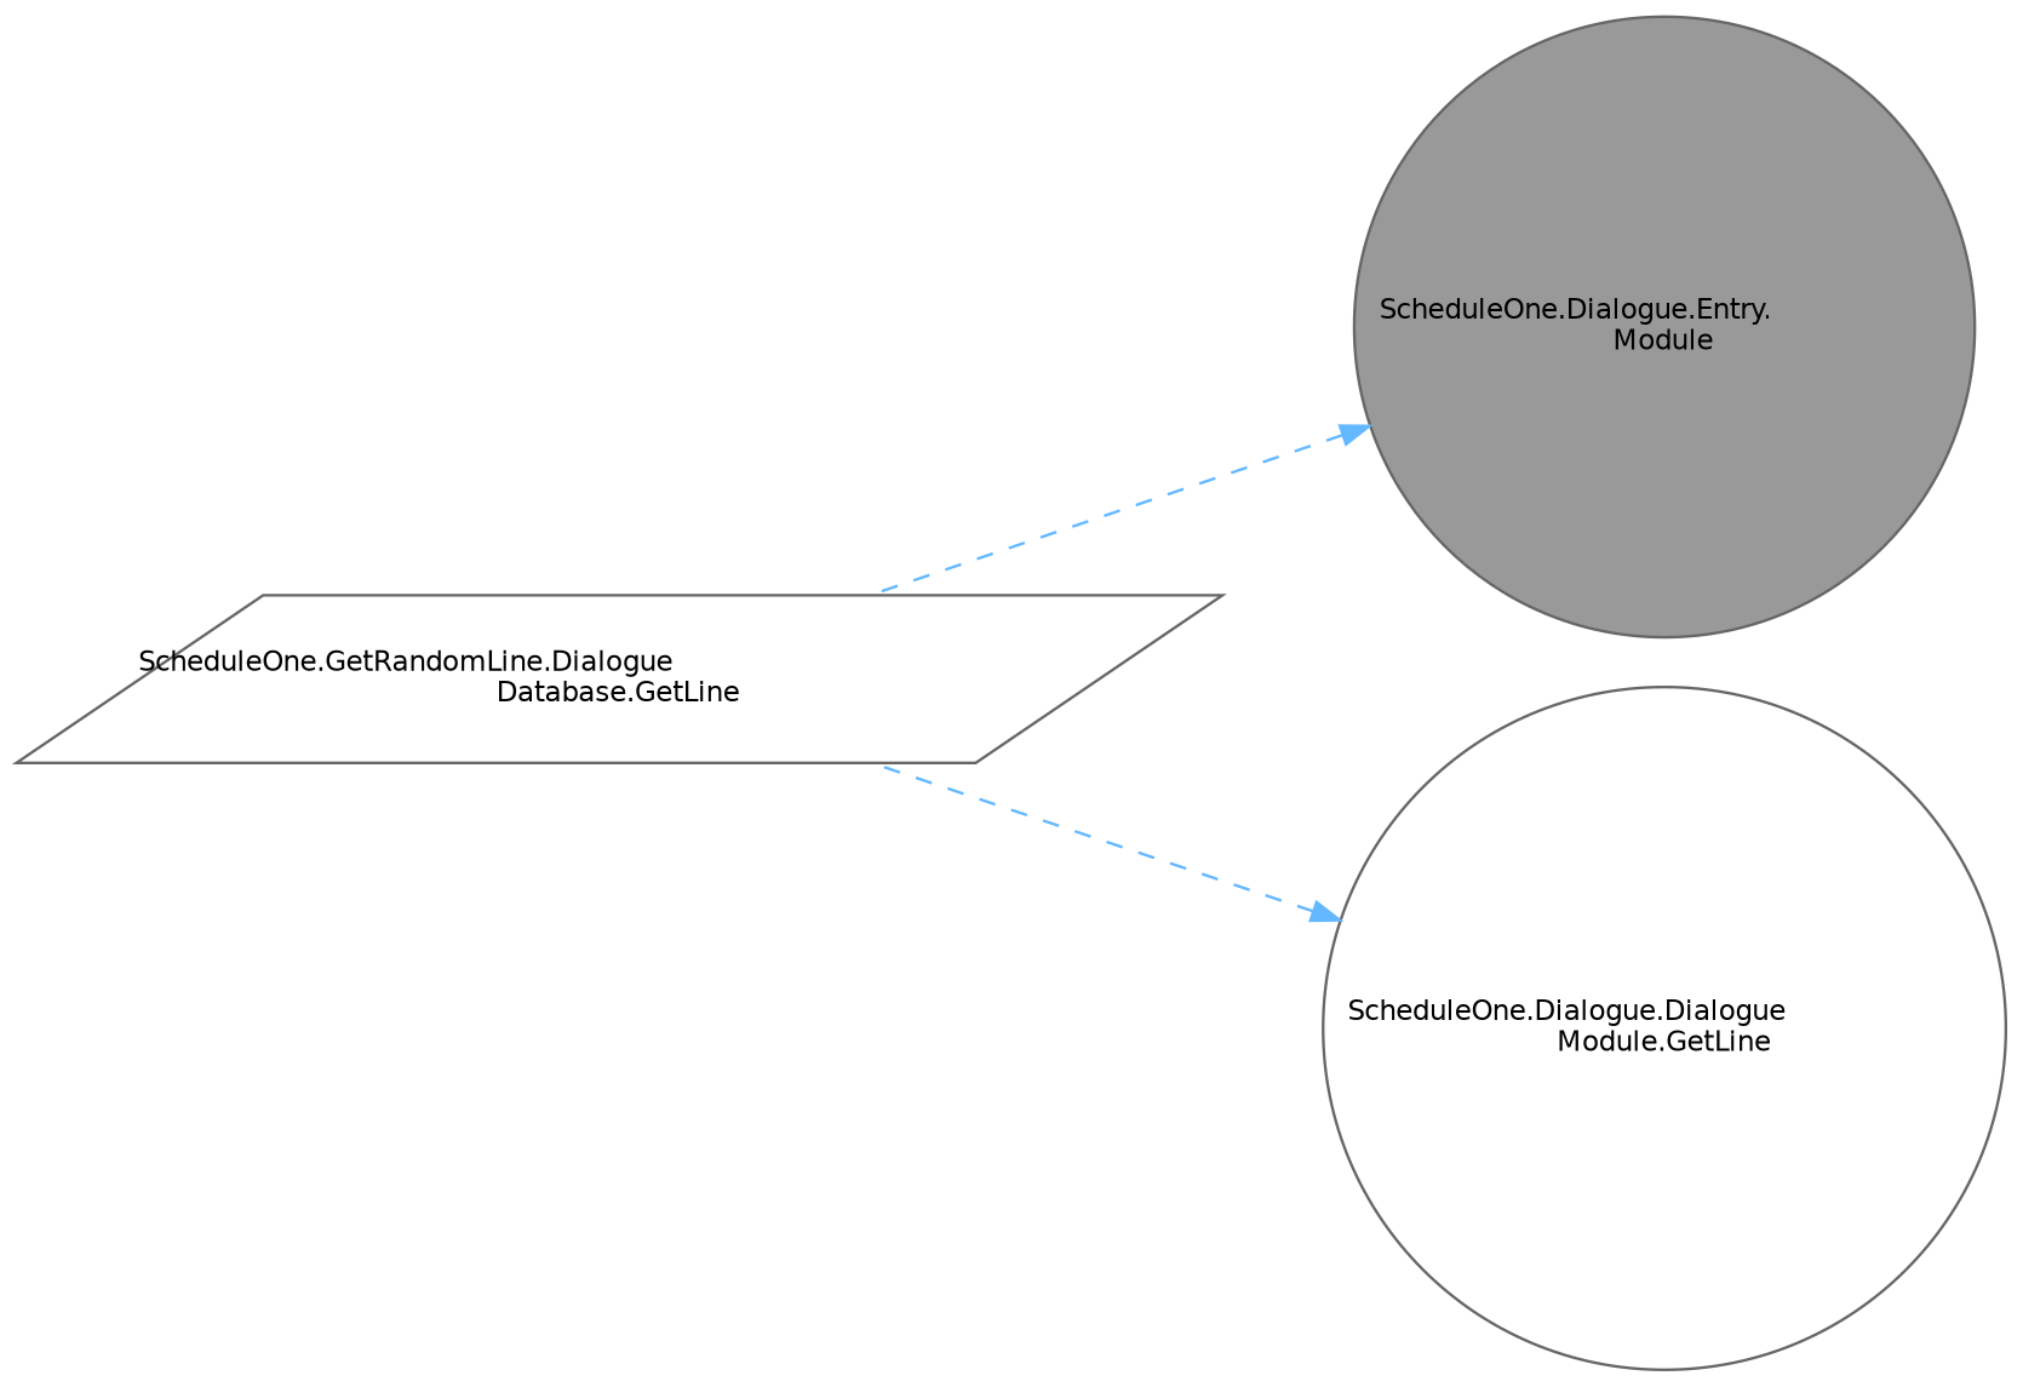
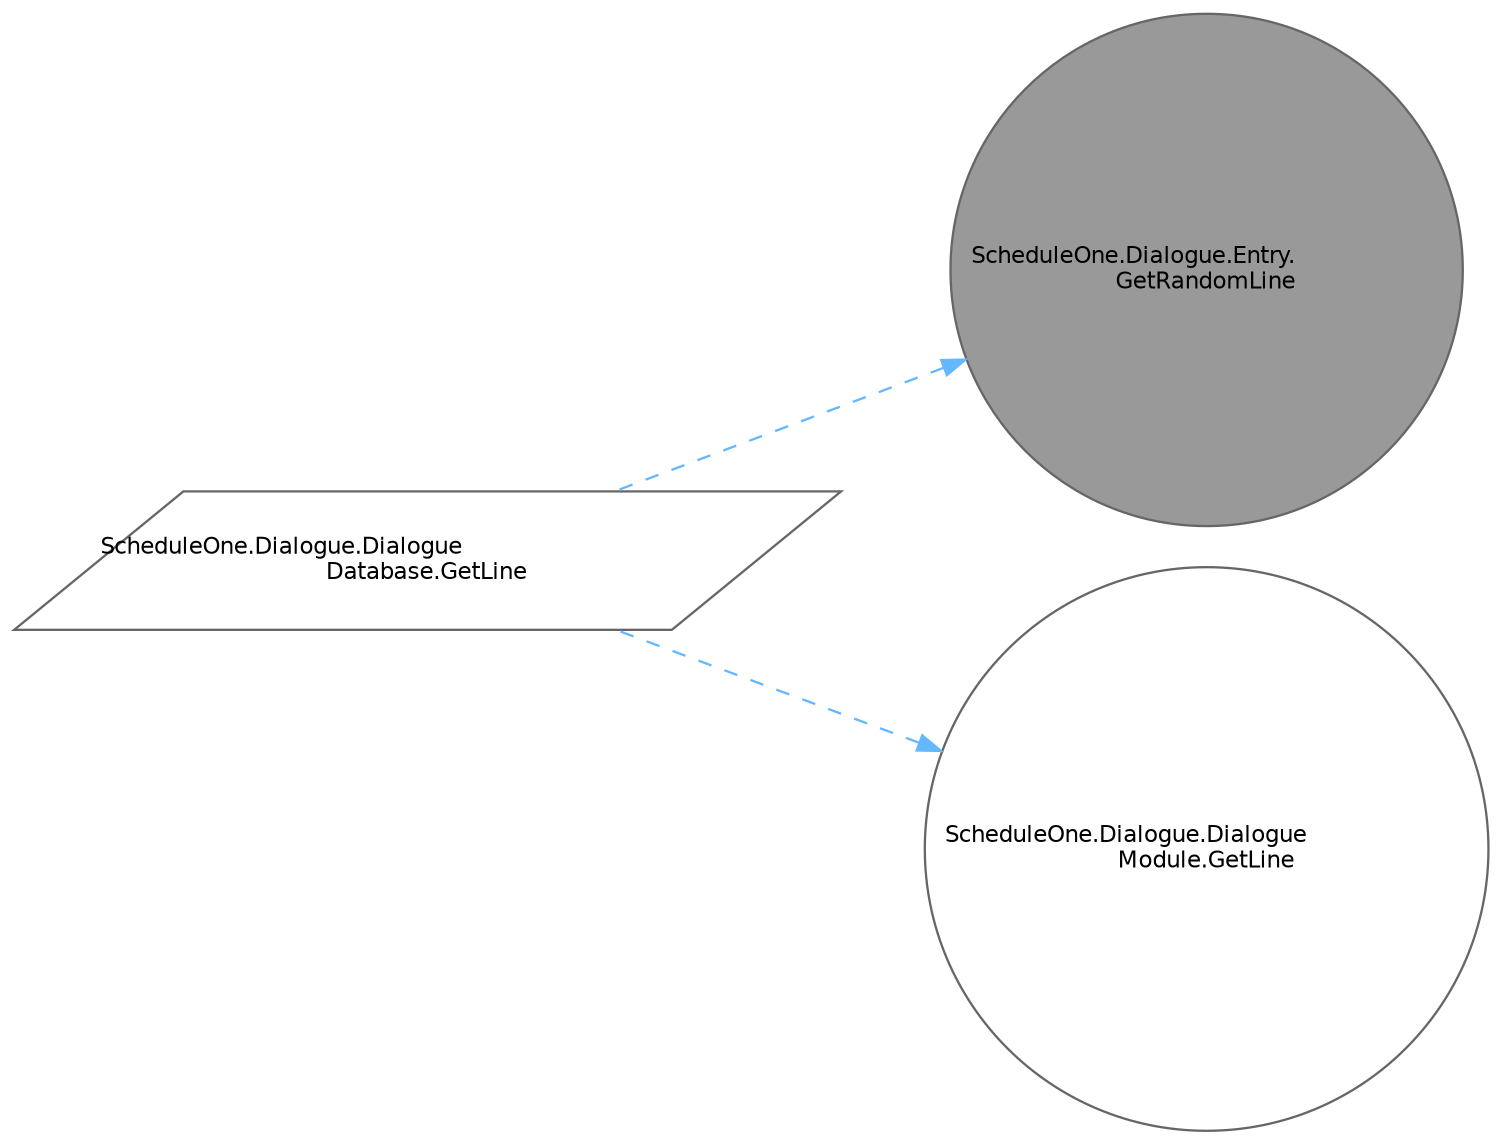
  digraph {
    rankdir=RL
    node [color=grey40 fillcolor=white fontname=Helvetica fontsize=10 shape=circle style=filled]
    edge [color=steelblue1 dir=back fontname=Helvetica fontsize=10 labelfontname=Helvetica labelfontsize=10 style=dashed]
-   n1 [color=gray40 fillcolor=grey60 fontcolor=black height=0.2 label="ScheduleOne.Dialogue.Entry.\lModule" width=0.4]
-   n2 [height=0.2 label="ScheduleOne.GetRandomLine.Dialogue\lDatabase.GetLine" shape=parallelogram width=0.4]
+   n1 [color=gray40 fillcolor=grey60 fontcolor=black height=0.2 label="ScheduleOne.Dialogue.Entry.\lGetRandomLine" width=0.4]
+   n2 [height=0.2 label="ScheduleOne.Dialogue.Dialogue\lDatabase.GetLine" shape=parallelogram width=0.4]
    n3 [height=0.2 label="ScheduleOne.Dialogue.Dialogue\lModule.GetLine" width=0.4]
    n1 -> n2
    n3 -> n2
  }
